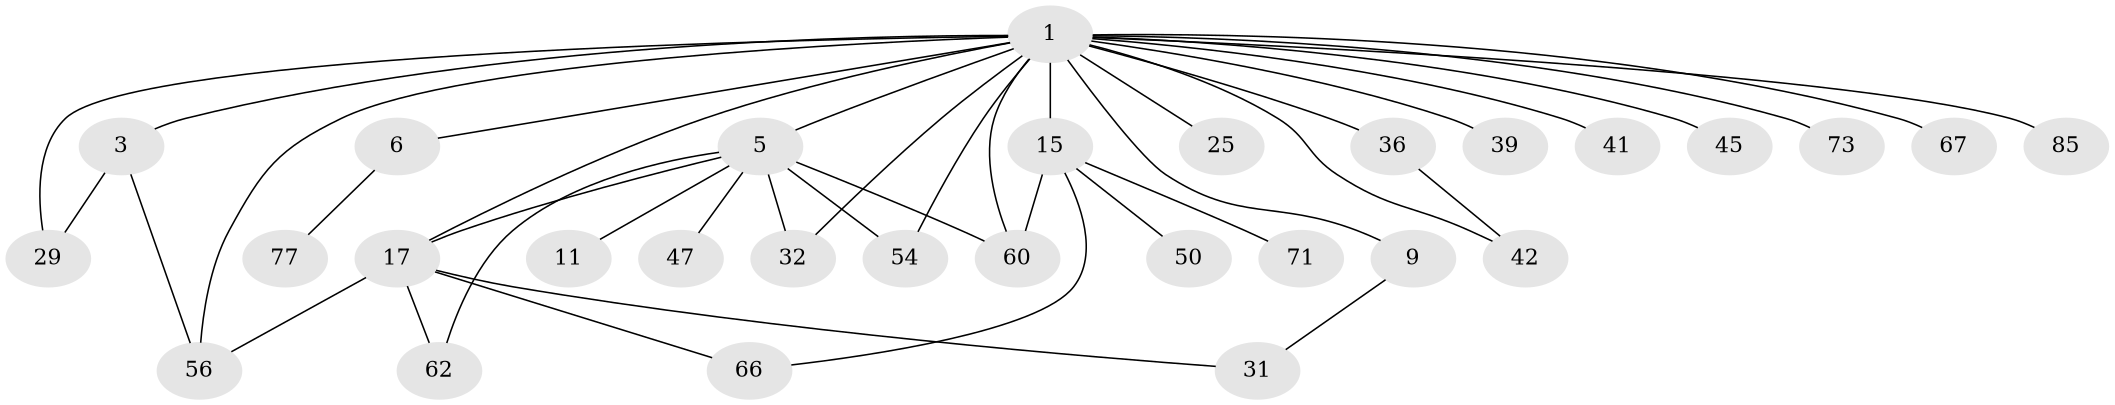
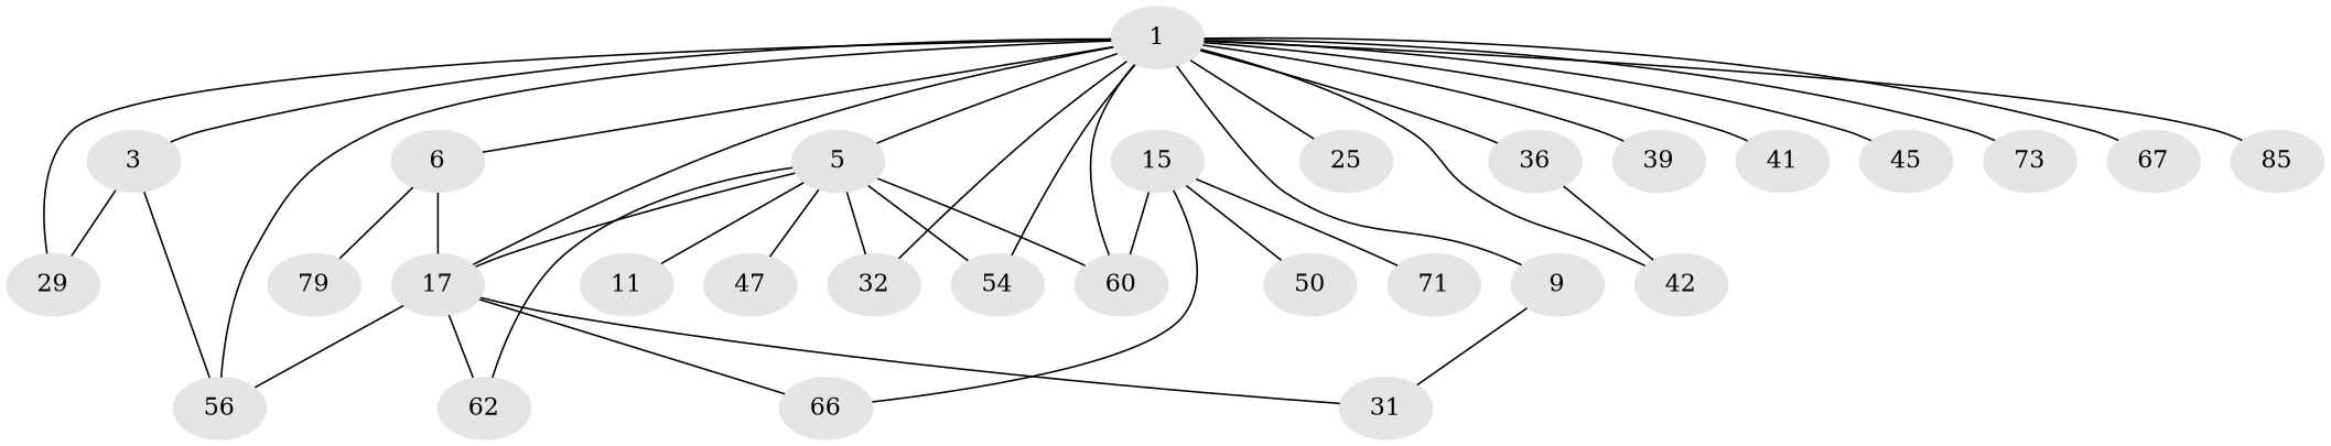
  graph {
    node [color=gray90 style=filled]
    1 [super="+8+2+7+20"]
    3 [super="+14"]
    5 [super="+21+53+10"]
    6 [super="+37+51"]
    9 [super="+83+65"]
    n6 [label=17 super="+43+28+23"]
    15 [super="+79+40+19+35+52"]
    25
    29 [super="+49"]
    32 [super="+33"]
    36 [super="+55"]
    39 [super="+68"]
    41 [super="+61"]
    42 [super="+81"]
    45
    54
    56
    60
    n19 [label=73 super="+72"]
    67 [super="+78"]
    85
    11 [super="+18"]
    47
    62
-   77
+   77 [label=79]
    31 [super="+69"]
    66
    50 [super="+73"]
    71
    1 -- 3
    1 -- 5
    1 -- 6
    1 -- 9
    1 -- n6
-   1 -- 15 [weight=5]
    1 -- 25
    1 -- 29
    1 -- 32
    1 -- 36
    1 -- 39
    1 -- 41
    1 -- 42
    1 -- 45
    1 -- 54
    1 -- 56
    1 -- 60
    1 -- n19
    1 -- 67
    1 -- 85
    3 -- 29
    3 -- 56
    5 -- n6
    5 -- 32 [weight=2]
    5 -- 54
    5 -- 60
    5 -- 11
    5 -- 47
    5 -- 62
+   6 -- n6
    6 -- 77
    9 -- 31
    n6 -- 56
    n6 -- 62
    n6 -- 31
    n6 -- 66
    15 -- 60
    15 -- 66
    15 -- 50
    15 -- 71
    36 -- 42
  }
